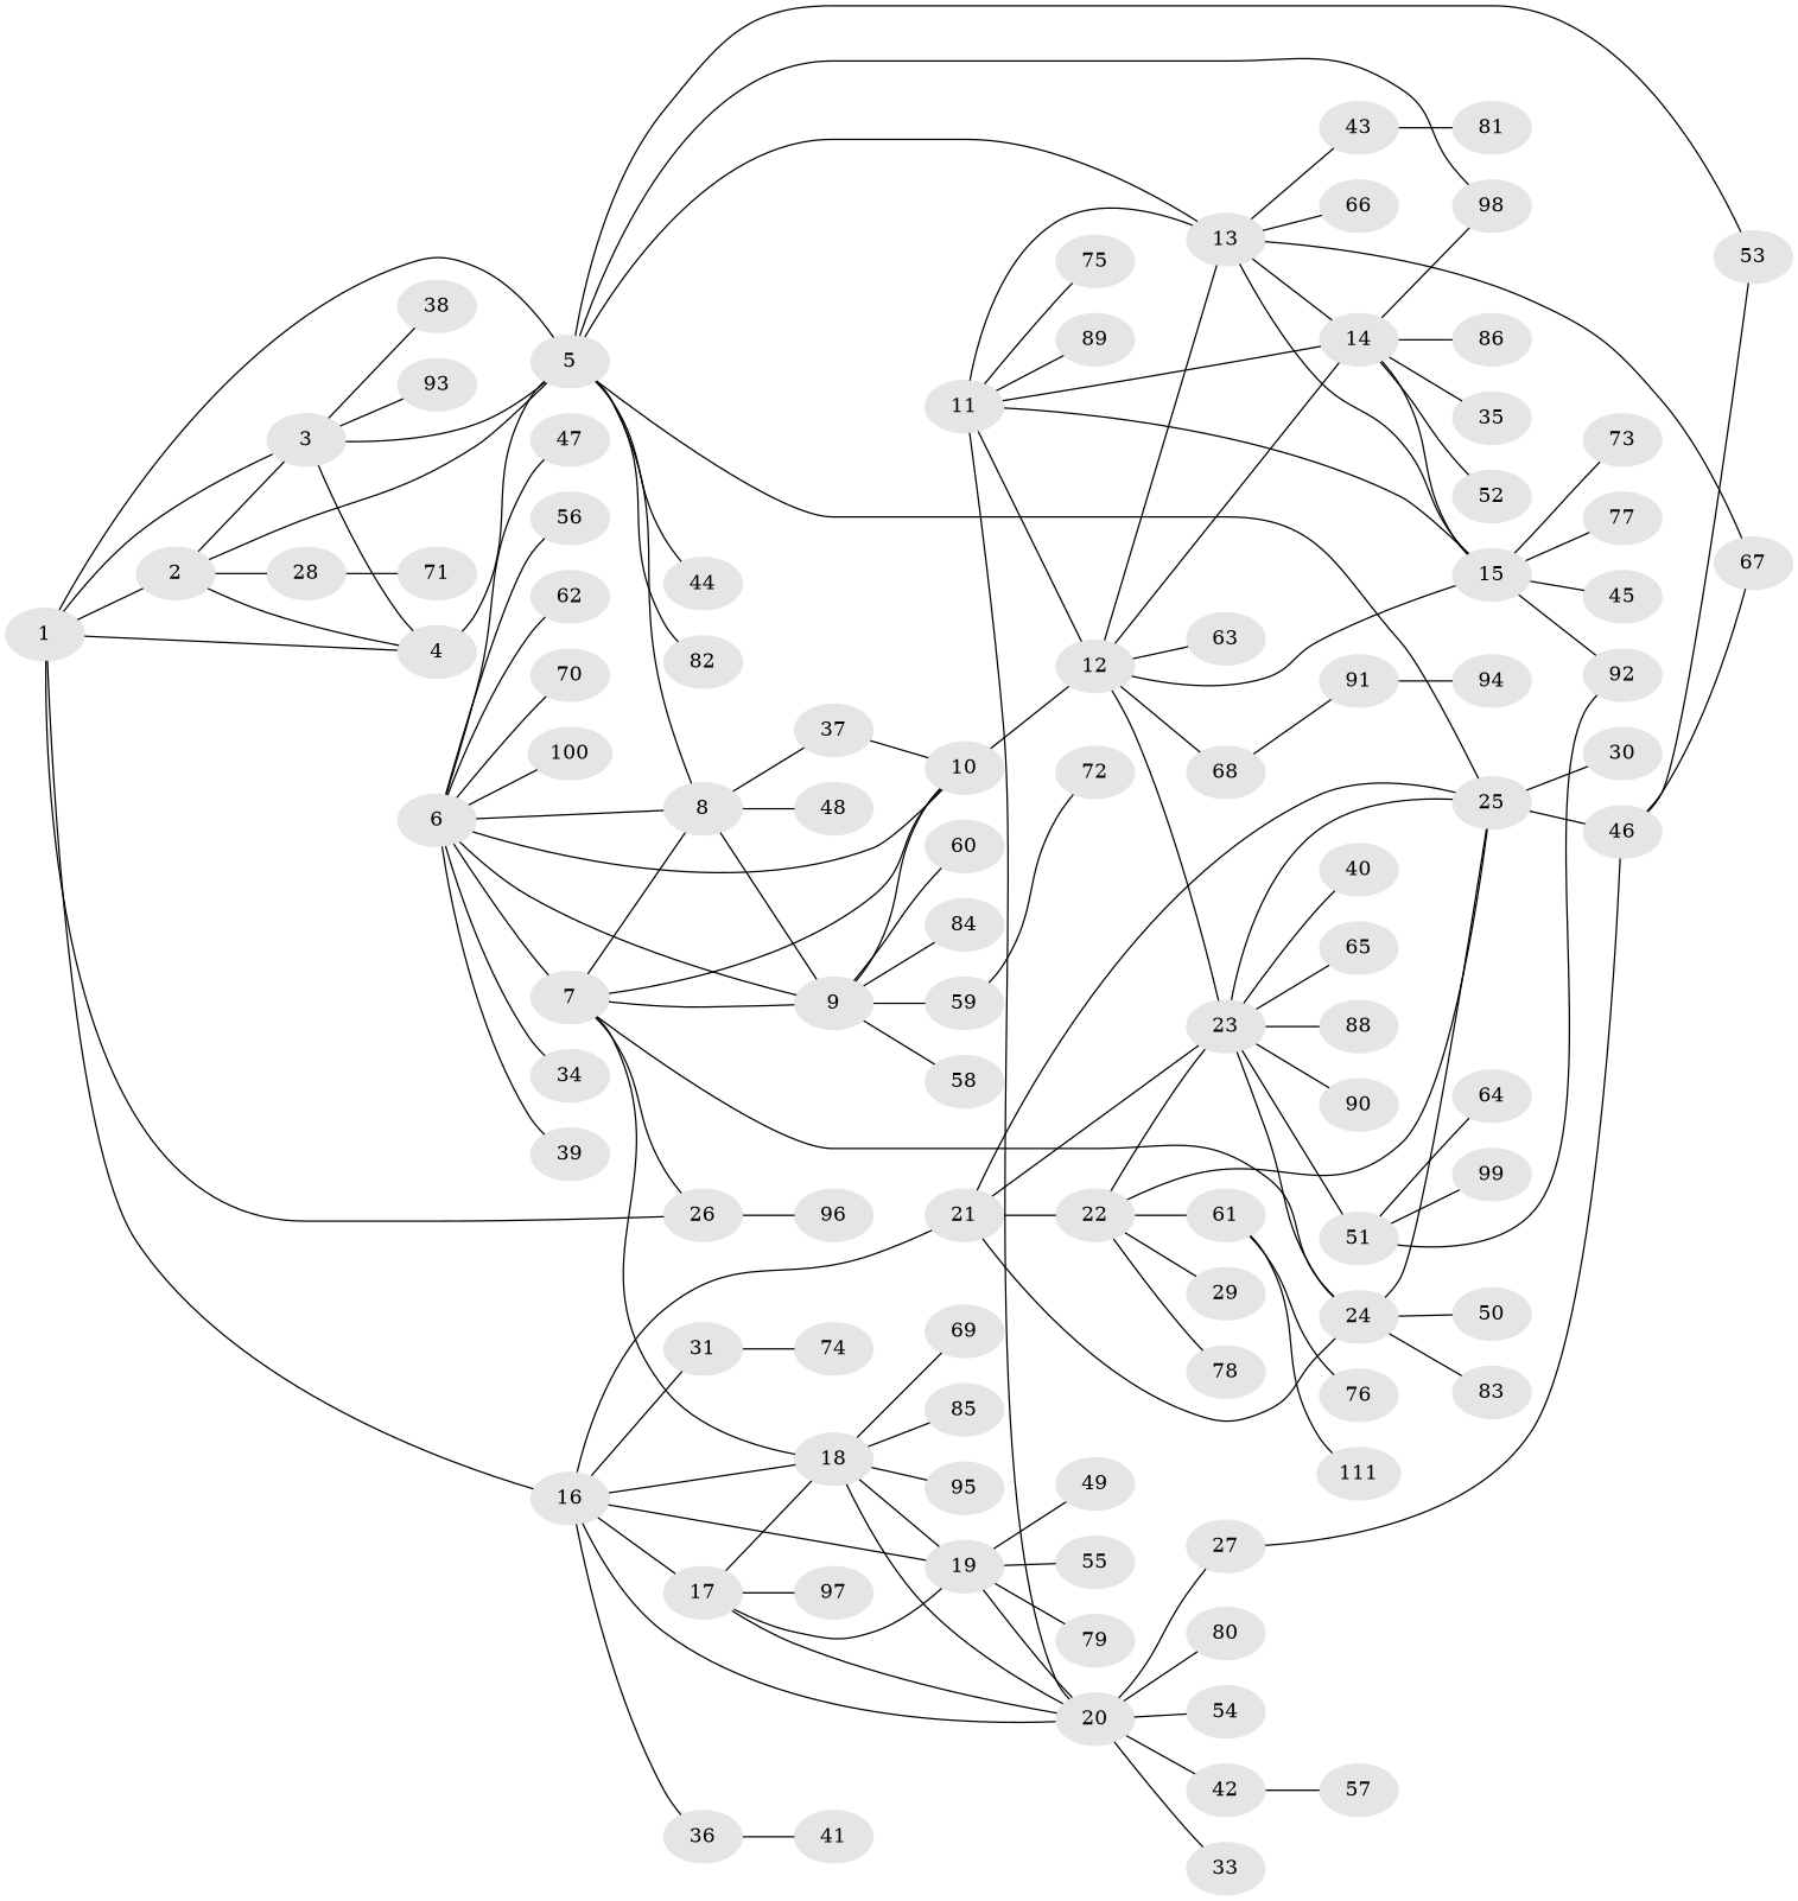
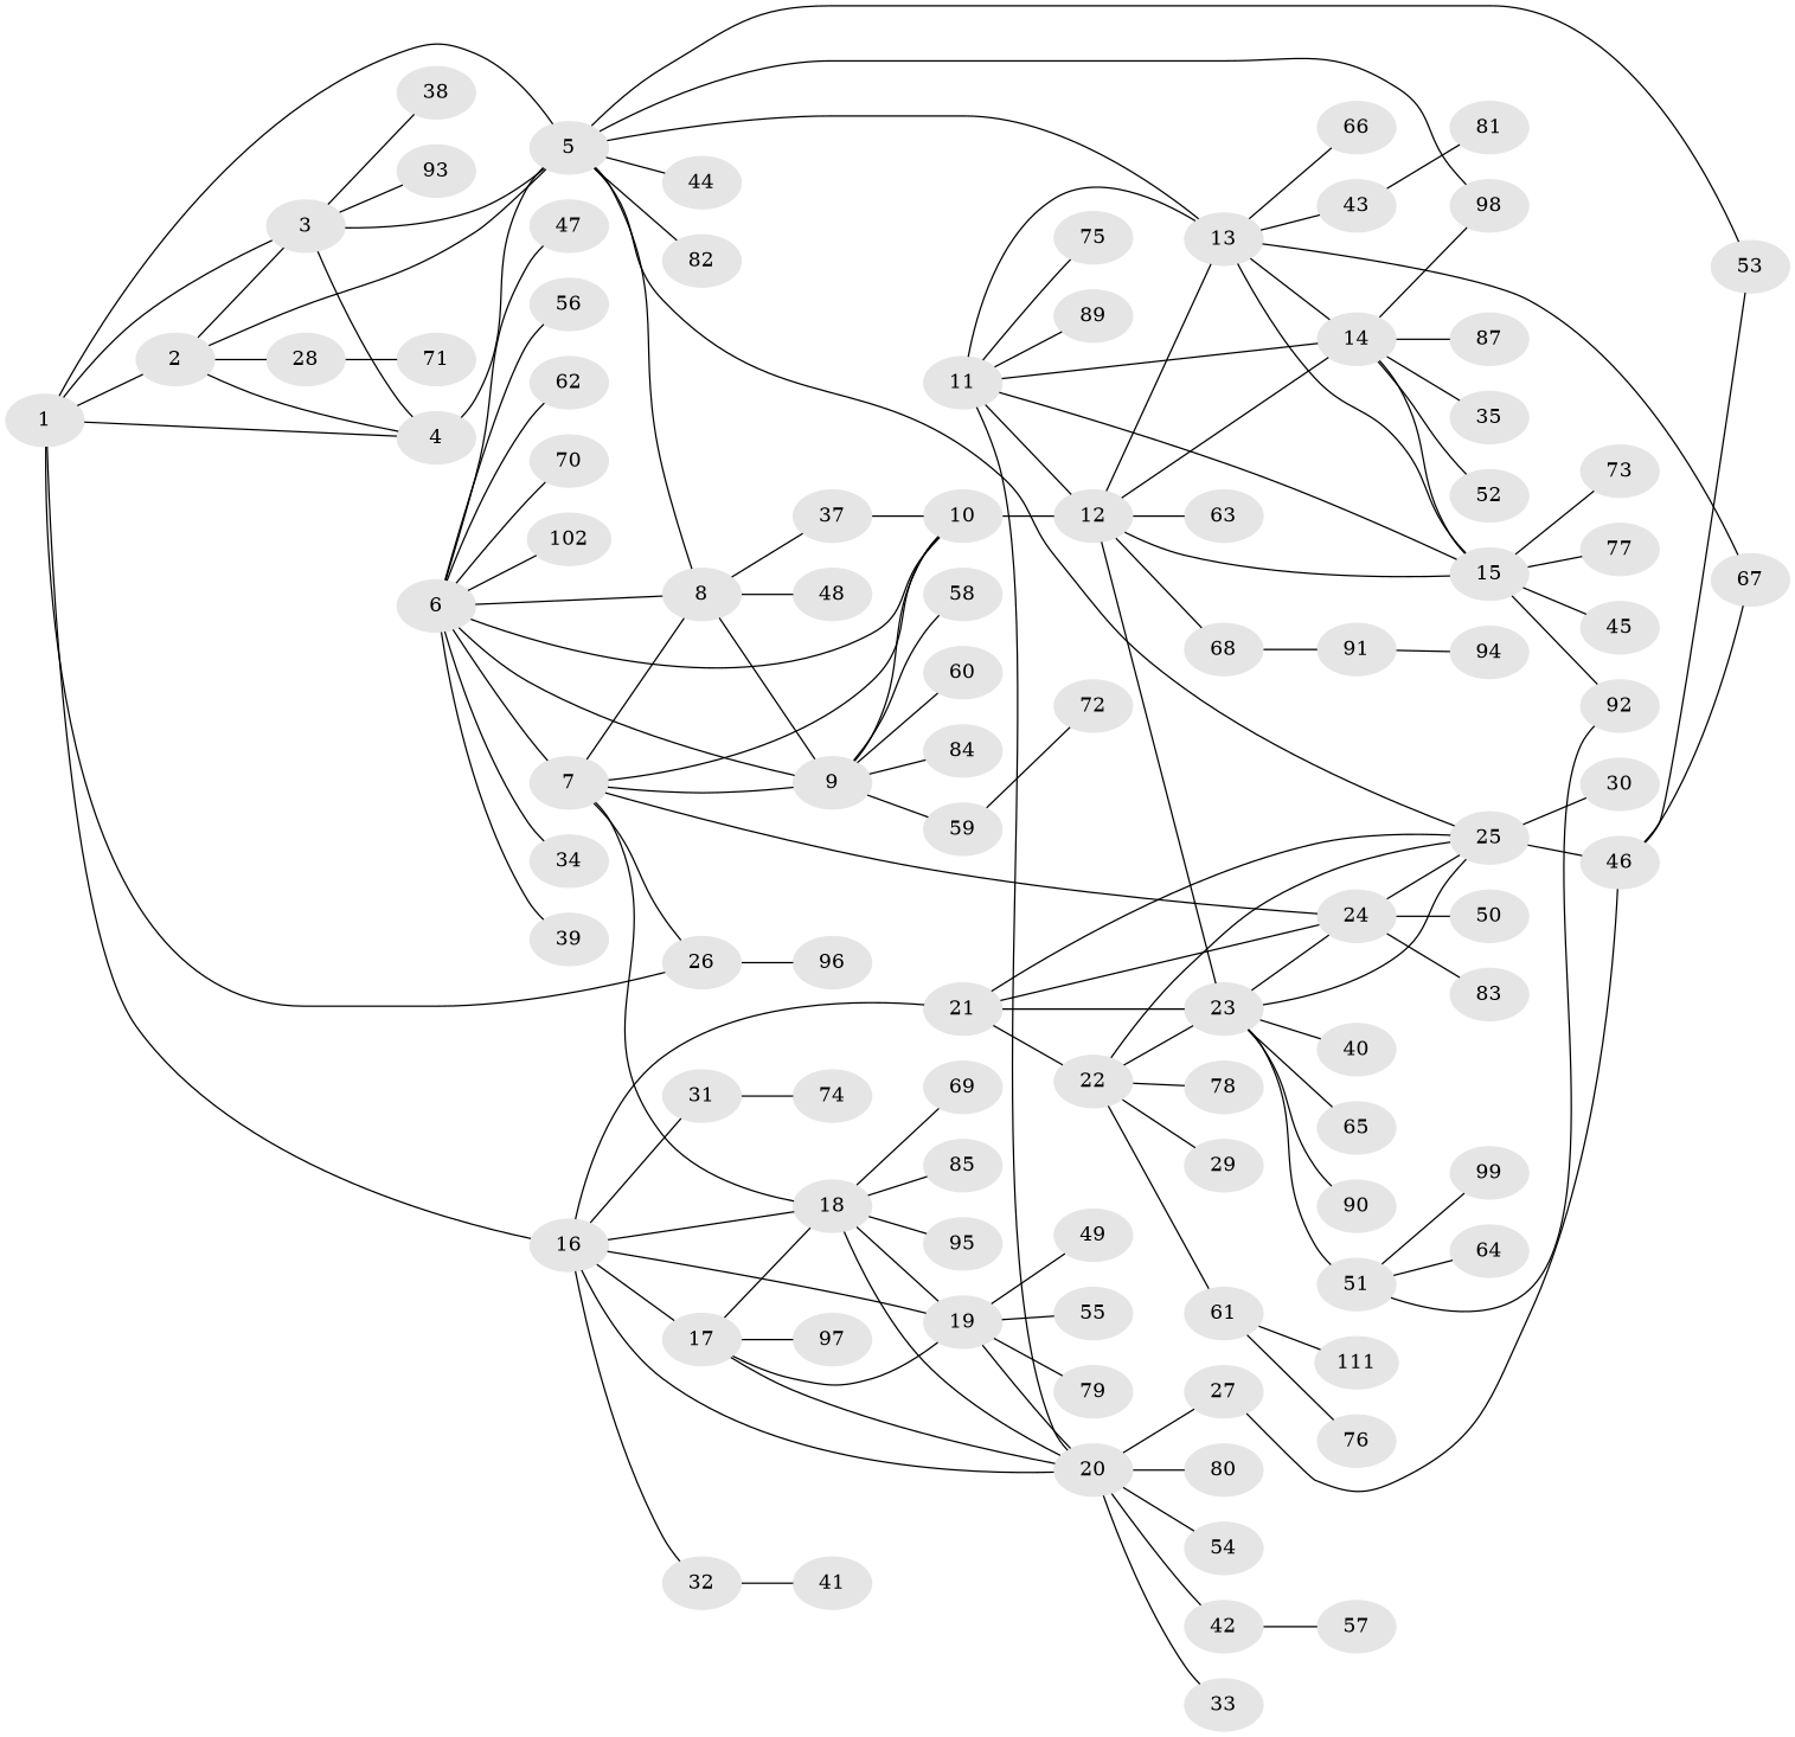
  graph {
    rankdir=LR
    node [color=gray90 style=filled]
    1
    2
    3
    4
    5
    16
    26
    28
    38
    93
    8
    13
    25
    44
    53
    82
    98
    18
    20
    17
    19
    21
    31
-   32 [label=36]
+   32
    96
    71
    9
    37
    48
    14
    15
    43
    66
    67
    30
    46
    6
    7
    10
    34
    39
    47
    56
    62
    70
-   100
+   100 [label=102]
    24
    58
    59
    60
    84
    12
    69
    85
    95
    50
    83
    72
    23
    63
    68
    11
    75
    89
    35
    52
-   86
+   86 [label=87]
    45
    73
    77
    92
    27
    33
    42
    54
    80
    40
    51
    65
-   88
    90
    91
    81
    97
    49
    55
    79
    22
    74
    41
    57
    29
    61
    78
    76
    n96 [label=111]
    64
    99
    94
    1 -- 2
    1 -- 3
    1 -- 4
    1 -- 5
    1 -- 16
    1 -- 26
    2 -- 3
    2 -- 4
    2 -- 5
    2 -- 28
    3 -- 4
    3 -- 5
    3 -- 38
    3 -- 93
    4 -- 5
    5 -- 8
    5 -- 13
    5 -- 25
    5 -- 44
    5 -- 53
    5 -- 82
    5 -- 98
    16 -- 18
    16 -- 20
    16 -- 17
    16 -- 19
    16 -- 21
    16 -- 31
    16 -- 32
    26 -- 96
    28 -- 71
    8 -- 9
    8 -- 37
    8 -- 48
    13 -- 14
    13 -- 15
    13 -- 43
    13 -- 66
    13 -- 67
    25 -- 30
    25 -- 46
    18 -- 20
    18 -- 19
    18 -- 69
    18 -- 85
    18 -- 95
    20 -- 27
    20 -- 33
    20 -- 42
    20 -- 54
    20 -- 80
    17 -- 18
    17 -- 20
    17 -- 19
    17 -- 97
    19 -- 20
    19 -- 49
    19 -- 55
    19 -- 79
    21 -- 25
    21 -- 24
    21 -- 23
    21 -- 22
    31 -- 74
    32 -- 41
    9 -- 10
    9 -- 58
    9 -- 59
    9 -- 60
    9 -- 84
    37 -- 10
    14 -- 98
    14 -- 15
    14 -- 35
    14 -- 52
    14 -- 86
    15 -- 45
    15 -- 73
    15 -- 77
    15 -- 92
    43 -- 81
    46 -- 53
    46 -- 67
    6 -- 8
    6 -- 9
    6 -- 7
    6 -- 10
    6 -- 34
    6 -- 39
    6 -- 47
    6 -- 56
    6 -- 62
    6 -- 70
    6 -- 100
    7 -- 26
    7 -- 8
    7 -- 18
    7 -- 9
    7 -- 10
    7 -- 24
    10 -- 12
    24 -- 25
    24 -- 50
    24 -- 83
    59 -- 72
    12 -- 13
    12 -- 14
    12 -- 15
    12 -- 23
    12 -- 63
    12 -- 68
    23 -- 25
    23 -- 24
    23 -- 40
    23 -- 51
    23 -- 65
-   23 -- 88
    23 -- 90
    68 -- 91
    11 -- 13
    11 -- 20
    11 -- 14
    11 -- 15
    11 -- 12
    11 -- 75
    11 -- 89
    27 -- 46
    42 -- 57
    51 -- 92
    51 -- 64
    51 -- 99
    91 -- 94
    22 -- 25
    22 -- 23
    22 -- 29
    22 -- 61
    22 -- 78
    61 -- 76
    61 -- n96
  }
